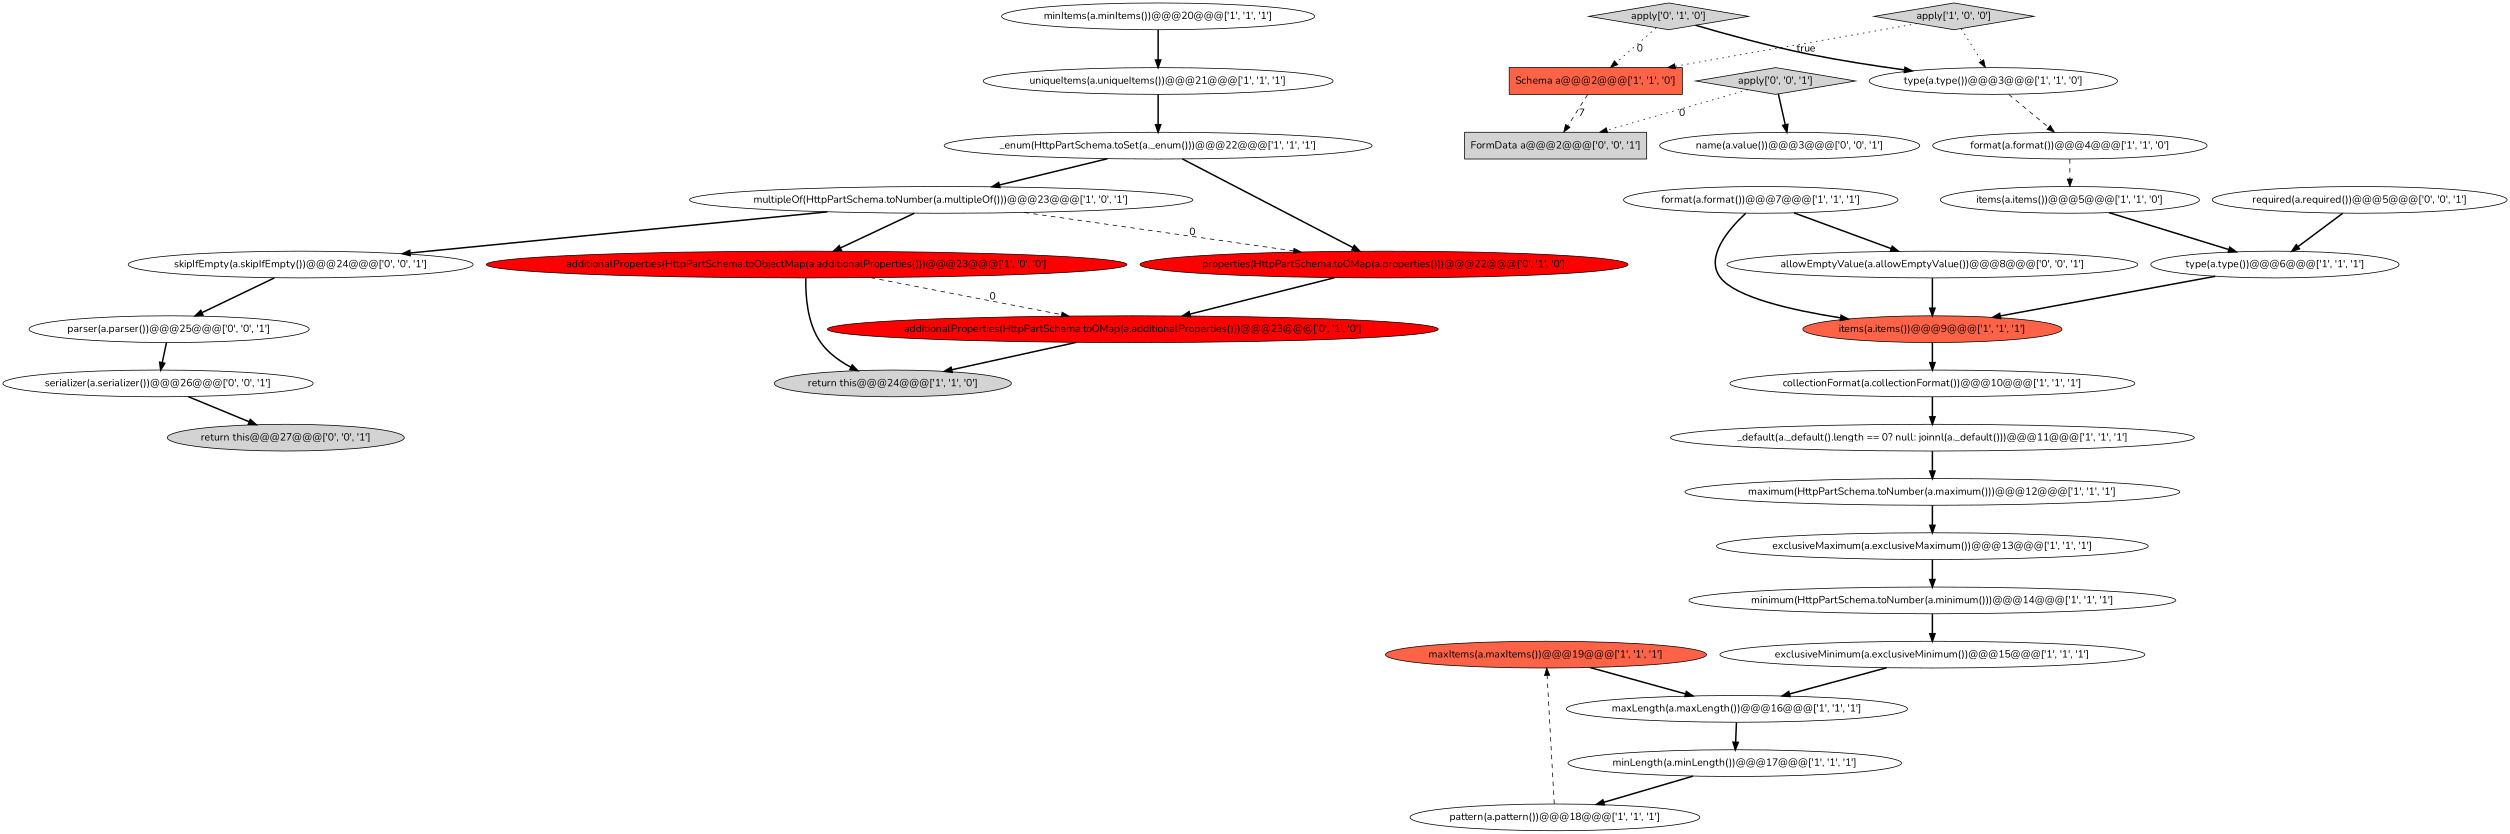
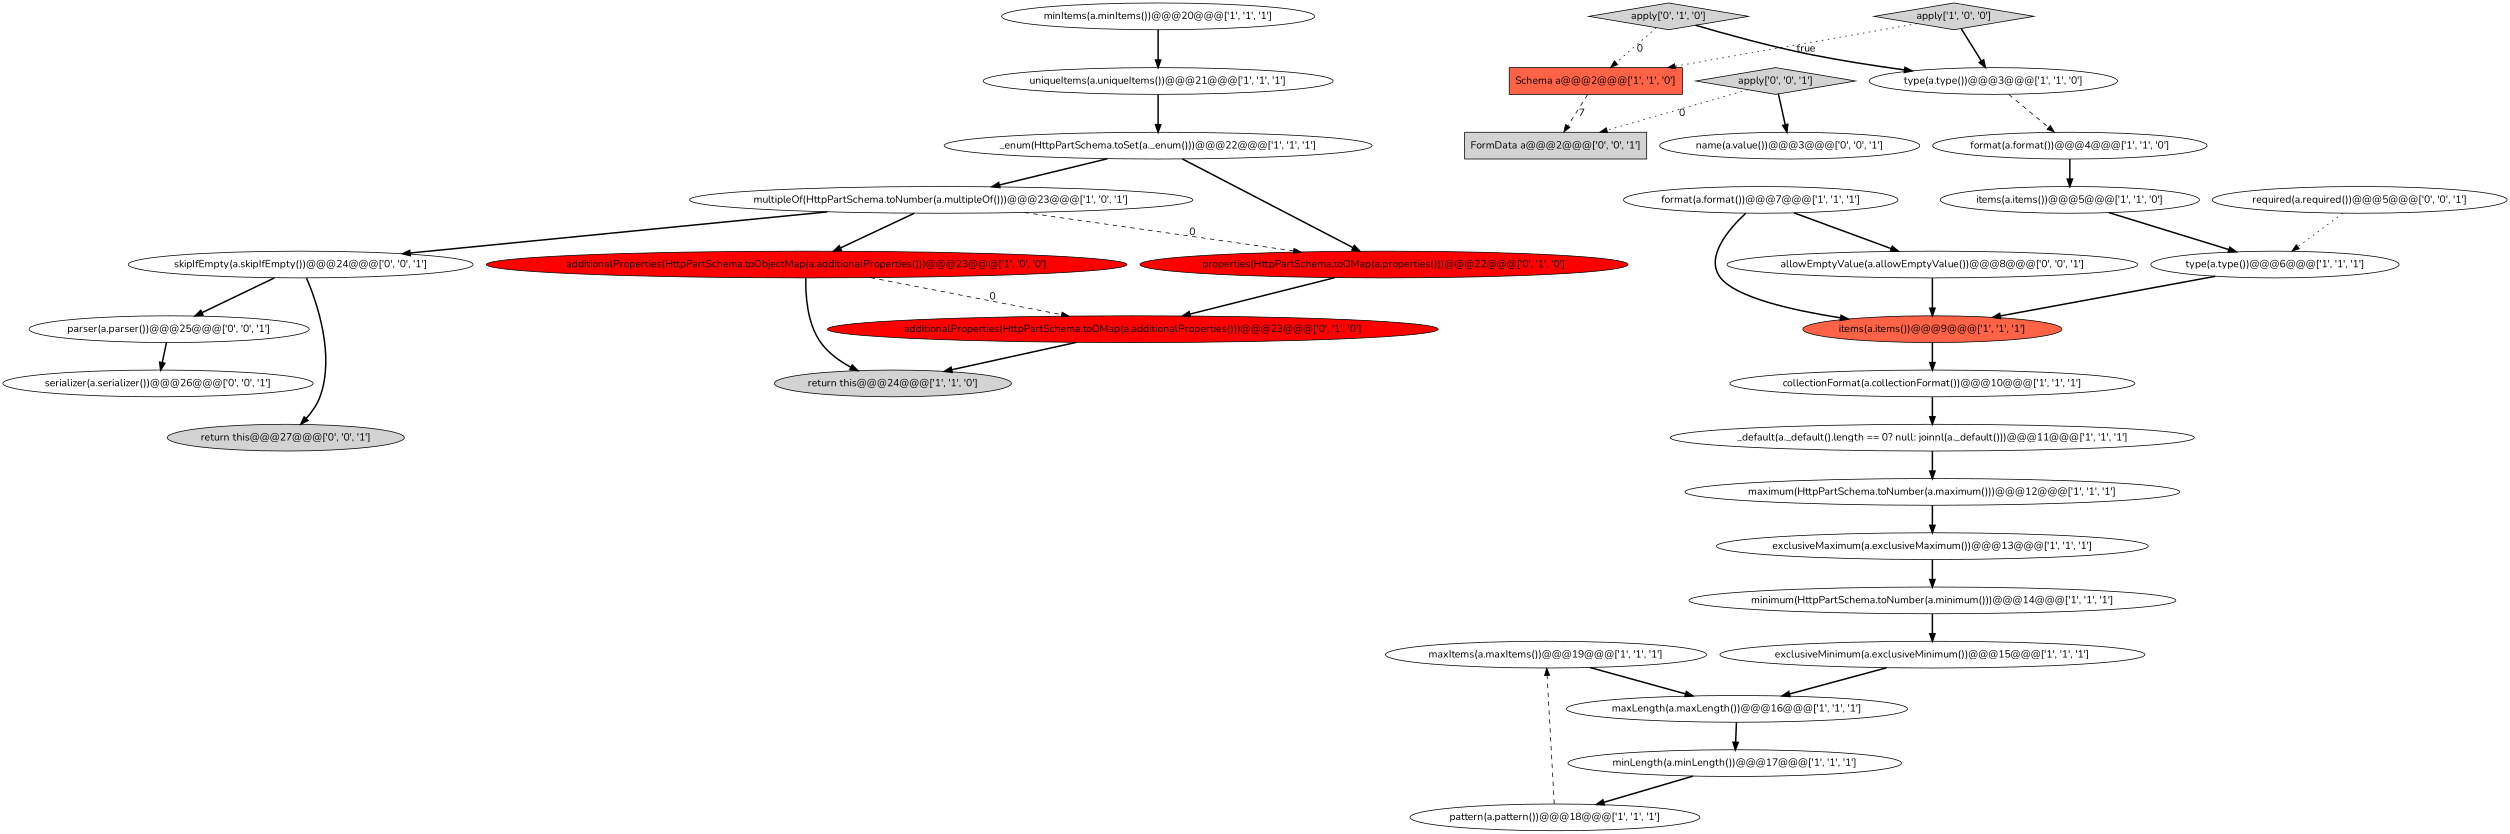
  digraph {
    fontname=Nunito
    node [fillcolor=white fontname=Nunito shape=ellipse style=filled]
    edge [fontname=Nunito style=bold]
    n1 [fillcolor=lightgray label="return this@@@27@@@['0', '0', '1']"]
-   n2 [fillcolor=tomato label="maxItems(a.maxItems())@@@19@@@['1', '1', '1']"]
+   n2 [label="maxItems(a.maxItems())@@@19@@@['1', '1', '1']"]
    n3 [label="maxLength(a.maxLength())@@@16@@@['1', '1', '1']"]
    n4 [label="minItems(a.minItems())@@@20@@@['1', '1', '1']"]
    n5 [label="uniqueItems(a.uniqueItems())@@@21@@@['1', '1', '1']"]
    n6 [label="exclusiveMaximum(a.exclusiveMaximum())@@@13@@@['1', '1', '1']"]
    n7 [label="minimum(HttpPartSchema.toNumber(a.minimum()))@@@14@@@['1', '1', '1']"]
    n8 [label="exclusiveMinimum(a.exclusiveMinimum())@@@15@@@['1', '1', '1']"]
    n9 [label="format(a.format())@@@7@@@['1', '1', '1']"]
    n10 [fillcolor=tomato label="items(a.items())@@@9@@@['1', '1', '1']"]
    n11 [label="allowEmptyValue(a.allowEmptyValue())@@@8@@@['0', '0', '1']"]
    n12 [label="collectionFormat(a.collectionFormat())@@@10@@@['1', '1', '1']"]
    n13 [label="serializer(a.serializer())@@@26@@@['0', '0', '1']"]
    n14 [label="name(a.value())@@@3@@@['0', '0', '1']"]
    n15 [label="_default(a._default().length == 0? null: joinnl(a._default()))@@@11@@@['1', '1', '1']"]
    n16 [label="maximum(HttpPartSchema.toNumber(a.maximum()))@@@12@@@['1', '1', '1']"]
    n17 [label="format(a.format())@@@4@@@['1', '1', '0']"]
    n18 [label="items(a.items())@@@5@@@['1', '1', '0']"]
    n19 [label="type(a.type())@@@6@@@['1', '1', '1']"]
    n20 [fillcolor=lightgray label="apply['0', '1', '0']" shape=diamond]
    n21 [fillcolor=tomato label="Schema a@@@2@@@['1', '1', '0']" shape=box]
    n22 [label="type(a.type())@@@3@@@['1', '1', '0']"]
    n23 [fillcolor=lightgray label="FormData a@@@2@@@['0', '0', '1']" shape=box]
    n24 [label="pattern(a.pattern())@@@18@@@['1', '1', '1']"]
    n25 [label="multipleOf(HttpPartSchema.toNumber(a.multipleOf()))@@@23@@@['1', '0', '1']"]
    n26 [fillcolor=red label="additionalProperties(HttpPartSchema.toObjectMap(a.additionalProperties()))@@@23@@@['1', '0', '0']"]
    n27 [fillcolor=red label="properties(HttpPartSchema.toOMap(a.properties()))@@@22@@@['0', '1', '0']"]
    n28 [label="skipIfEmpty(a.skipIfEmpty())@@@24@@@['0', '0', '1']"]
    n29 [fillcolor=lightgray label="return this@@@24@@@['1', '1', '0']"]
    n30 [fillcolor=red label="additionalProperties(HttpPartSchema.toOMap(a.additionalProperties()))@@@23@@@['0', '1', '0']"]
    n31 [label="parser(a.parser())@@@25@@@['0', '0', '1']"]
    n32 [fillcolor=lightgray label="apply['1', '0', '0']" shape=diamond]
    n33 [fillcolor=lightgray label="apply['0', '0', '1']" shape=diamond]
    n34 [label="minLength(a.minLength())@@@17@@@['1', '1', '1']"]
    n35 [label="_enum(HttpPartSchema.toSet(a._enum()))@@@22@@@['1', '1', '1']"]
    n36 [label="required(a.required())@@@5@@@['0', '0', '1']"]
    n2 -> n3
    n3 -> n34
    n4 -> n5
    n5 -> n35
    n6 -> n7
    n7 -> n8
    n8 -> n3
    n9 -> n10
    n9 -> n11
    n10 -> n12
    n11 -> n10
    n12 -> n15
-   n13 -> n1
+   n28 -> n1
    n15 -> n16
    n16 -> n6
-   n17 -> n18 [style=dashed]
+   n17 -> n18
    n18 -> n19
    n19 -> n10
    n20 -> n21 [label=0 style=dotted]
    n20 -> n22
    n21 -> n23 [label=7 style=dashed]
    n22 -> n17 [style=dashed]
    n24 -> n2 [style=dashed]
    n25 -> n26
    n25 -> n27 [label=0 style=dashed]
    n25 -> n28
    n26 -> n29
    n26 -> n30 [label=0 style=dashed]
    n27 -> n30
    n28 -> n31
    n30 -> n29
    n31 -> n13
    n32 -> n21 [label=true style=dotted]
-   n32 -> n22 [style=dotted]
+   n32 -> n22
    n33 -> n14
    n33 -> n23 [label=0 style=dotted]
    n34 -> n24
    n35 -> n25
    n35 -> n27
-   n36 -> n19
+   n36 -> n19 [style=dotted]
  }
